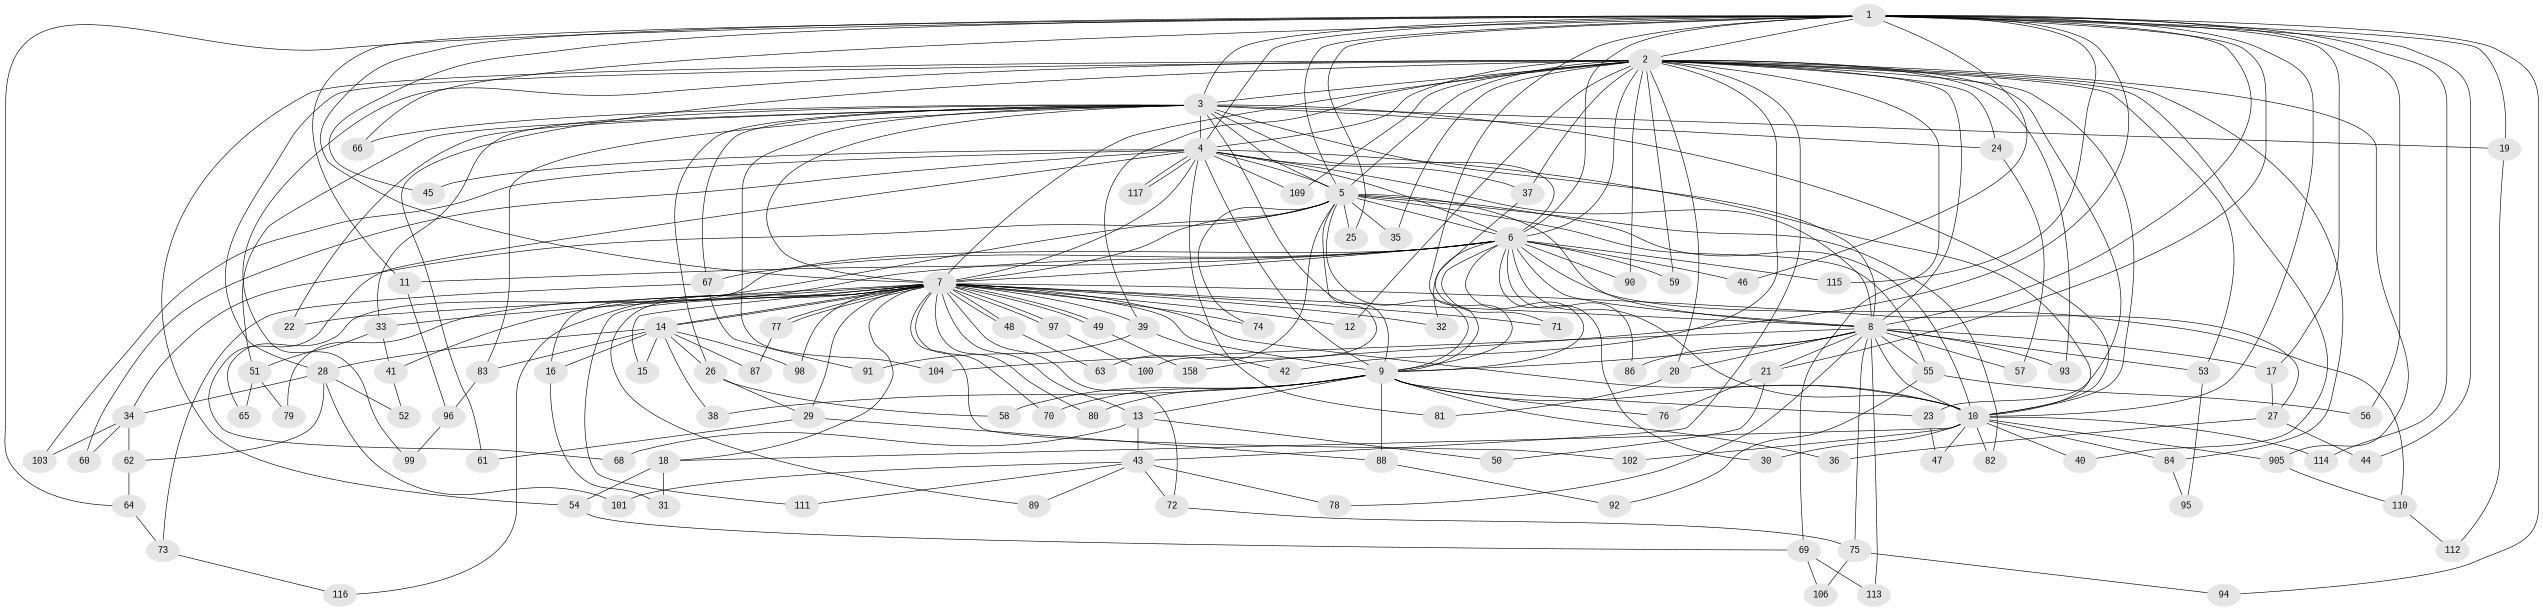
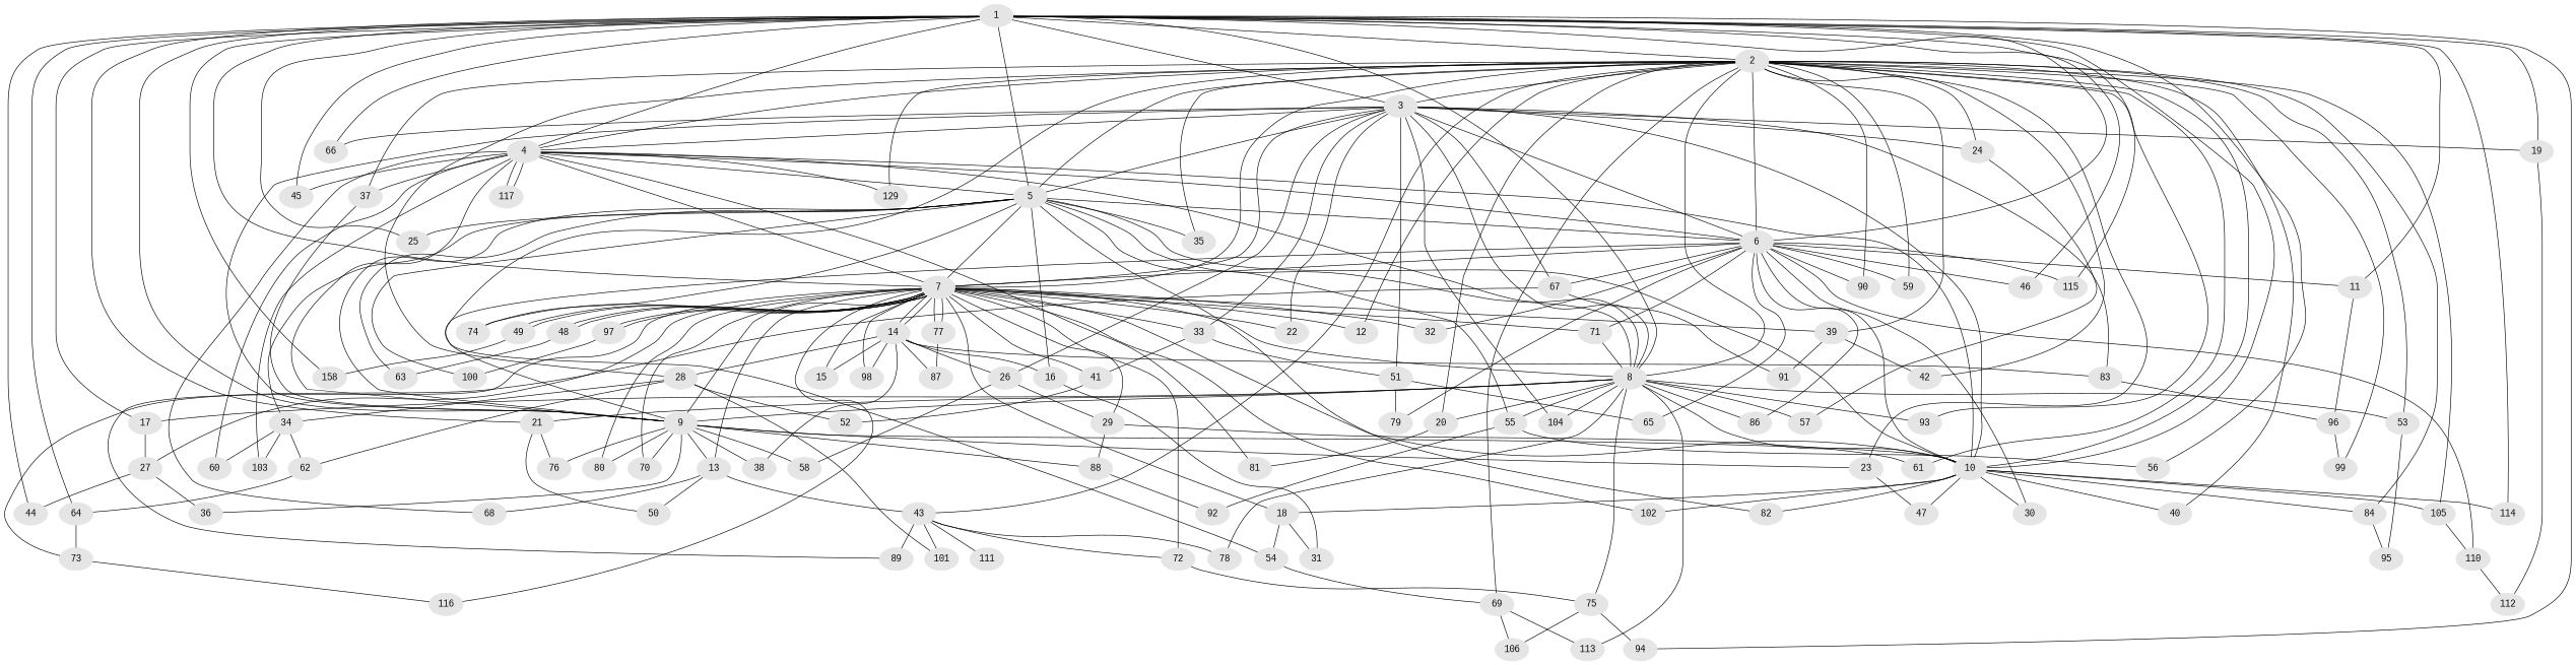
  graph {
    fontname="Liberation Mono"
    node [color=gray90 fontname="Liberation Mono" style=filled]
    edge [fontname="Liberation Mono"]
    1
    2
    3
    4
    5
    6
    7
    8
    9
    10
    11
    17
    19
    21
    25
    44
    45
    46
    56
    64
    66
    94
    n23 [label=158]
    114
    115
    12
    20
    23
    24
    28
    35
    37
    39
    40
    42
    43
    53
    54
    59
    61
    69
    84
    90
    93
    99
-   105 [label=905]
-   109
+   105
+   109 [label=129]
    22
    26
    33
    51
    67
    83
    104
    60
    68
    81
    103
    117
    16
    34
    55
    63
    74
    82
    100
    30
    32
    65
    71
    79
    86
    110
    13
    14
    15
    18
    27
    29
    41
    48
    49
    70
    72
    77
    80
    89
    97
    98
    102
    111
    116
    57
    75
    78
    113
    36
    38
    58
    76
    88
    47
    96
    112
    50
    73
    52
    62
    101
    91
    95
    106
    31
    92
    87
    1 -- 2
    1 -- 3
    1 -- 4
    1 -- 5
    1 -- 6
    1 -- 7
    1 -- 8
    1 -- 9
    1 -- 10
    1 -- 11
    1 -- 17
    1 -- 19
    1 -- 21
    1 -- 25
    1 -- 44
    1 -- 45
    1 -- 46
    1 -- 56
    1 -- 64
    1 -- 66
    1 -- 94
    1 -- n23
    1 -- 114
    1 -- 115
    2 -- 3
    2 -- 4
    2 -- 5
    2 -- 6
    2 -- 7
    2 -- 8
    2 -- 10
    2 -- 12
    2 -- 20
    2 -- 23
    2 -- 24
    2 -- 28
    2 -- 35
    2 -- 37
    2 -- 39
    2 -- 40
    2 -- 42
    2 -- 43
    2 -- 53
    2 -- 54
    2 -- 59
    2 -- 61
    2 -- 69
    2 -- 84
    2 -- 90
    2 -- 93
    2 -- 99
    2 -- 105
    2 -- 109
    3 -- 4
    3 -- 5
    3 -- 6
    3 -- 7
    3 -- 8
    3 -- 9
    3 -- 10
    3 -- 19
    3 -- 66
    3 -- 24
    3 -- 22
    3 -- 26
    3 -- 33
    3 -- 51
    3 -- 67
    3 -- 83
    3 -- 104
    4 -- 5
    4 -- 6
    4 -- 7
    4 -- 8
    4 -- 9
    4 -- 10
    4 -- 45
    4 -- 37
    4 -- 109
    4 -- 60
    4 -- 68
    4 -- 81
    4 -- 103
    4 -- 117
    4 -- 117
    5 -- 6
    5 -- 7
    5 -- 8
    5 -- 9
    5 -- 10
    5 -- 25
    5 -- 35
    5 -- 16
    5 -- 34
    5 -- 55
    5 -- 63
    5 -- 74
    5 -- 82
    5 -- 100
    6 -- 7
-   6 -- 8
+   71 -- 8
    6 -- 9
    6 -- 10
    6 -- 11
    6 -- 46
    6 -- 115
    6 -- 59
    6 -- 90
    6 -- 67
    6 -- 30
    6 -- 32
    6 -- 65
    6 -- 71
    6 -- 79
    6 -- 86
    6 -- 110
    7 -- 8
    7 -- 9
    7 -- 10
    7 -- 12
    7 -- 39
    7 -- 22
    7 -- 33
    7 -- 74
    7 -- 32
    7 -- 71
    7 -- 13
    7 -- 14
    7 -- 14
    7 -- 15
    7 -- 18
    7 -- 27
    7 -- 29
    7 -- 41
    7 -- 48
    7 -- 48
    7 -- 49
    7 -- 49
    7 -- 70
    7 -- 72
    7 -- 77
    7 -- 77
    7 -- 80
    7 -- 89
    7 -- 97
    7 -- 97
    7 -- 98
    7 -- 102
-   7 -- 111
    7 -- 116
    8 -- 9
    8 -- 10
    8 -- 17
    8 -- 21
    8 -- 20
    8 -- 53
    8 -- 93
    8 -- 104
    8 -- 55
    8 -- 86
    8 -- 57
    8 -- 75
    8 -- 78
    8 -- 113
    9 -- 10
    9 -- 23
    9 -- 13
    9 -- 70
    9 -- 80
    9 -- 36
    9 -- 38
    9 -- 58
    9 -- 76
    9 -- 88
    10 -- 114
    10 -- 40
    10 -- 84
    10 -- 105
    10 -- 82
    10 -- 30
    10 -- 18
    10 -- 102
    10 -- 47
    11 -- 96
    17 -- 27
    19 -- 112
    21 -- 76
    21 -- 50
    64 -- 73
    20 -- 81
    23 -- 47
    24 -- 57
    28 -- 34
    28 -- 52
    28 -- 62
    28 -- 101
    37 -- 9
    39 -- 42
    39 -- 91
    43 -- 72
    43 -- 89
    43 -- 111
    43 -- 78
    43 -- 101
    53 -- 95
    54 -- 69
    69 -- 113
    69 -- 106
    84 -- 95
    105 -- 110
    26 -- 29
    26 -- 58
    33 -- 51
    33 -- 41
    51 -- 65
    51 -- 79
    67 -- 73
    67 -- 91
    83 -- 96
    16 -- 31
    34 -- 60
    34 -- 103
    34 -- 62
    55 -- 56
    55 -- 92
    110 -- 112
    13 -- 43
    13 -- 68
    13 -- 50
    14 -- 28
    14 -- 26
    14 -- 83
    14 -- 16
    14 -- 15
    14 -- 98
    14 -- 38
    14 -- 87
    18 -- 54
    18 -- 31
    27 -- 44
    27 -- 36
    29 -- 61
    29 -- 88
    41 -- 52
    48 -- 63
    49 -- n23
    72 -- 75
    77 -- 87
    97 -- 100
    75 -- 94
    75 -- 106
    88 -- 92
    96 -- 99
    73 -- 116
    62 -- 64
  }
